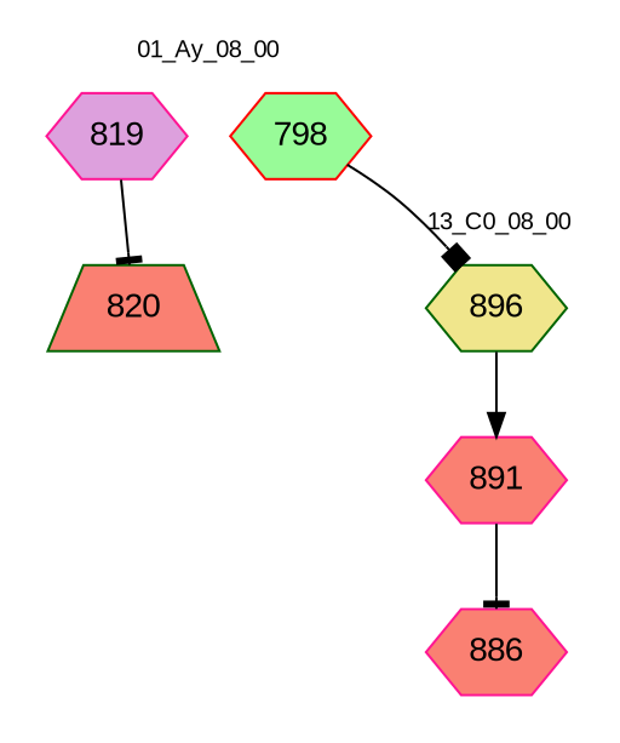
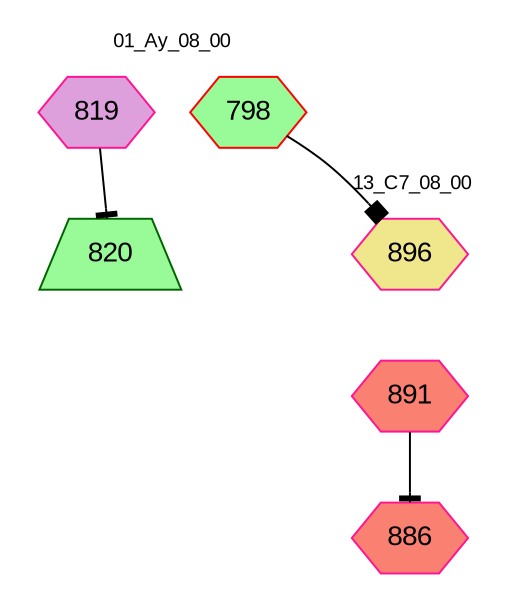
  digraph {
    fontname="Liberation Sans"
    node [color=deeppink fillcolor=palegreen fontname="Liberation Sans" shape=hexagon style=filled]
    edge [arrowhead=tee color=black fontname="Liberation Sans"]
    n1 [color=red label=798]
    n2 [fillcolor=plum label=819]
-   n3 [color=darkgreen fillcolor=salmon label=820 shape=trapezium]
-   n4 [color=darkgreen fillcolor=khaki label=896]
+   n3 [color=darkgreen label=820 shape=trapezium]
+   n4 [fillcolor=khaki label=896]
    n5 [fillcolor=salmon label=891]
    n6 [fillcolor=salmon label=886]
    subgraph cluster_1 {
      color=white
      fontsize=10
      label="01_Ay_08_00"
      n1
      n2
      n3
    }
    subgraph cluster_2 {
      color=white
      fontsize=10
-     label="13_C0_08_00"
+     label="13_C7_08_00"
      n4
      n5
      n6
    }
    n1 -> n4 [arrowhead=box]
    n2 -> n3
-   n4 -> n5 [arrowhead=normal]
    n5 -> n6
  }
